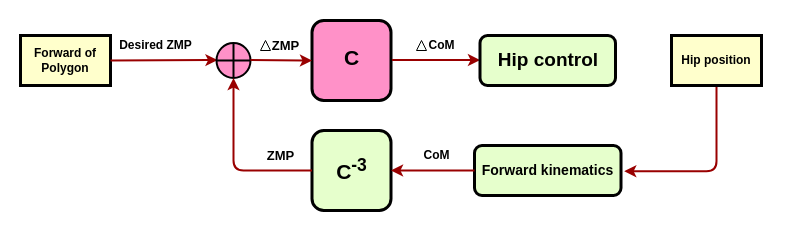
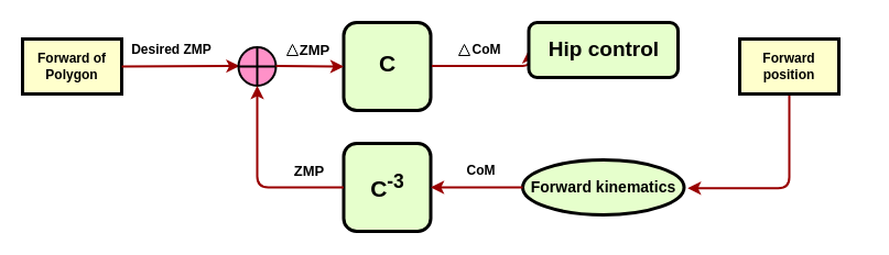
  <mxCell id="0" />
  <mxCell id="1" parent="0" />
  <mxCell id="2" value="Forward of Polygon" style="whiteSpace=wrap;align=center;verticalAlign=middle;fontStyle=1;strokeWidth=3;fillColor=#FFFFCC" parent="1" vertex="1"><mxGeometry x="20" y="35" width="90" height="50" as="geometry" /></mxCell>
- <mxCell id="3" value="&lt;div align=&quot;center&quot;&gt;&lt;font style=&quot;font-size: 21px&quot;&gt;&lt;br&gt;&lt;/font&gt;&lt;/div&gt;&lt;div align=&quot;center&quot;&gt;&lt;font style=&quot;font-size: 21px&quot;&gt;C&lt;/font&gt;&lt;/div&gt;" style="verticalAlign=middle;align=center;overflow=fill;fontSize=12;fontFamily=Helvetica;html=1;rounded=1;fontStyle=1;strokeWidth=3;fillColor=#ff91c8;" vertex="1" parent="1"><mxGeometry x="311.5" y="20" width="79" height="80" as="geometry" /></mxCell>
+ <mxCell id="3" value="&lt;div align=&quot;center&quot;&gt;&lt;font style=&quot;font-size: 21px&quot;&gt;&lt;br&gt;&lt;/font&gt;&lt;/div&gt;&lt;div align=&quot;center&quot;&gt;&lt;font style=&quot;font-size: 21px&quot;&gt;C&lt;/font&gt;&lt;/div&gt;" style="verticalAlign=middle;align=center;overflow=fill;fontSize=12;fontFamily=Helvetica;html=1;rounded=1;fontStyle=1;strokeWidth=3;fillColor=#E6FFCC" vertex="1" parent="1"><mxGeometry x="311.5" y="20" width="79" height="80" as="geometry" /></mxCell>
  <mxCell id="4" value="" style="edgeStyle=elbowEdgeStyle;elbow=vertical;strokeColor=#990000;strokeWidth=2;entryX=0.009;entryY=0.536;entryDx=0;entryDy=0;entryPerimeter=0;exitX=1;exitY=0.5;exitDx=0;exitDy=0;" edge="1" parent="1" source="2"><mxGeometry width="100" height="100" relative="1" as="geometry"><mxPoint x="120" y="60" as="sourcePoint" /><mxPoint x="216.99" y="59.82" as="targetPoint" /><Array as="points"><mxPoint x="140" y="59.58" /></Array></mxGeometry></mxCell>
  <mxCell id="5" value="" style="edgeStyle=elbowEdgeStyle;elbow=vertical;strokeColor=#990000;strokeWidth=2;entryX=0;entryY=0.5;entryDx=0;entryDy=0;" edge="1" parent="1" target="7"><mxGeometry width="100" height="100" relative="1" as="geometry"><mxPoint x="391.5" y="59.58" as="sourcePoint" /><mxPoint x="528.49" y="59.82" as="targetPoint" /><Array as="points"><mxPoint x="451.5" y="59.58" /></Array></mxGeometry></mxCell>
  <mxCell id="6" value="" style="edgeStyle=elbowEdgeStyle;elbow=vertical;strokeColor=#990000;strokeWidth=2;exitX=1;exitY=0.5;exitDx=0;exitDy=0;startArrow=none;" edge="1" parent="1" source="18"><mxGeometry width="100" height="100" relative="1" as="geometry"><mxPoint x="603.01" y="59.58" as="sourcePoint" /><mxPoint x="740" y="60" as="targetPoint" /><Array as="points"><mxPoint x="663.01" y="59.58" /></Array></mxGeometry></mxCell>
- <mxCell id="7" value="&lt;br&gt;&lt;div&gt;&lt;font style=&quot;font-size: 19px&quot;&gt;Hip control&lt;/font&gt;&lt;/div&gt;" style="verticalAlign=middle;align=center;overflow=fill;fontSize=12;fontFamily=Helvetica;html=1;rounded=1;fontStyle=1;strokeWidth=3;fillColor=#E6FFCC" vertex="1" parent="1"><mxGeometry x="479.5" y="35" width="135.5" height="50" as="geometry" /></mxCell>
+ <mxCell id="7" value="&lt;br&gt;&lt;div&gt;&lt;font style=&quot;font-size: 19px&quot;&gt;Hip control&lt;/font&gt;&lt;/div&gt;" style="verticalAlign=middle;align=center;overflow=fill;fontSize=12;fontFamily=Helvetica;html=1;rounded=1;fontStyle=1;strokeWidth=3;fillColor=#E6FFCC" vertex="1" parent="1"><mxGeometry x="479.5" y="20" width="135.5" height="50" as="geometry" /></mxCell>
  <mxCell id="8" value="&lt;b&gt;Desired ZMP&lt;/b&gt;" style="text;html=1;align=center;verticalAlign=middle;resizable=0;points=[];autosize=1;strokeWidth=2;" vertex="1" parent="1"><mxGeometry x="110" y="35" width="90" height="20" as="geometry" /></mxCell>
  <mxCell id="9" value="" style="shape=orEllipse;perimeter=ellipsePerimeter;whiteSpace=wrap;html=1;backgroundOutline=1;strokeWidth=2;fillColor=#FF91C8;" vertex="1" parent="1"><mxGeometry x="216" y="42.5" width="34" height="35" as="geometry" /></mxCell>
  <mxCell id="10" value="" style="edgeStyle=elbowEdgeStyle;elbow=vertical;strokeColor=#990000;strokeWidth=2;entryX=0;entryY=0.5;entryDx=0;entryDy=0;" edge="1" parent="1" target="3"><mxGeometry width="100" height="100" relative="1" as="geometry"><mxPoint x="250" y="59.58" as="sourcePoint" /><mxPoint x="308.5" y="60" as="targetPoint" /><Array as="points"><mxPoint x="320" y="60" /></Array></mxGeometry></mxCell>
  <mxCell id="11" value="&lt;div style=&quot;font-size: 13px&quot;&gt;&lt;b&gt;&lt;font style=&quot;font-size: 13px&quot;&gt;ZMP&lt;/font&gt;&lt;/b&gt;&lt;/div&gt;" style="text;html=1;align=center;verticalAlign=middle;resizable=0;points=[];autosize=1;strokeColor=none;strokeWidth=6;" vertex="1" parent="1"><mxGeometry x="265" y="35" width="40" height="20" as="geometry" /></mxCell>
  <mxCell id="12" value="" style="triangle;whiteSpace=wrap;html=1;strokeWidth=1;fillColor=#FAFFFD;rotation=-90;" vertex="1" parent="1"><mxGeometry x="260" y="40" width="10" height="10" as="geometry" /></mxCell>
  <mxCell id="13" value="&lt;b&gt;CoM&lt;/b&gt;" style="text;html=1;align=center;verticalAlign=middle;resizable=0;points=[];autosize=1;strokeColor=none;strokeWidth=1;" vertex="1" parent="1"><mxGeometry x="421" y="35" width="40" height="20" as="geometry" /></mxCell>
  <mxCell id="14" value="" style="triangle;whiteSpace=wrap;html=1;strokeWidth=1;fillColor=#FAFFFD;rotation=-90;" vertex="1" parent="1"><mxGeometry x="416" y="40" width="10" height="10" as="geometry" /></mxCell>
  <mxCell id="15" value="" style="strokeColor=#990000;strokeWidth=2;edgeStyle=elbowEdgeStyle;startArrow=none;startFill=0;rounded=1;exitX=0.5;exitY=1;exitDx=0;exitDy=0;entryX=1.022;entryY=0.514;entryDx=0;entryDy=0;entryPerimeter=0;" edge="1" parent="1" source="18" target="17"><mxGeometry width="100" height="100" relative="1" as="geometry"><mxPoint x="740" y="65" as="sourcePoint" /><mxPoint x="630" y="205" as="targetPoint" /><Array as="points"><mxPoint x="716" y="155" /><mxPoint x="716" y="135" /><mxPoint x="785" y="145" /></Array></mxGeometry></mxCell>
  <mxCell id="16" value="&lt;div align=&quot;center&quot;&gt;&lt;font style=&quot;font-size: 21px&quot;&gt;&lt;br&gt;&lt;/font&gt;&lt;/div&gt;&lt;div align=&quot;center&quot;&gt;&lt;font style=&quot;font-size: 21px&quot;&gt;C&lt;sup&gt;-3&lt;/sup&gt;&lt;/font&gt;&lt;/div&gt;" style="verticalAlign=middle;align=center;overflow=fill;fontSize=12;fontFamily=Helvetica;html=1;rounded=1;fontStyle=1;strokeWidth=3;fillColor=#E6FFCC" vertex="1" parent="1"><mxGeometry x="311.5" y="130" width="79" height="80" as="geometry" /></mxCell>
- <mxCell id="17" value="&lt;div&gt;&lt;font style=&quot;font-size: 14px&quot;&gt;&lt;br&gt;&lt;/font&gt;&lt;/div&gt;&lt;div&gt;&lt;font style=&quot;font-size: 14px&quot;&gt;Forward kinematics&lt;/font&gt;&lt;/div&gt;" style="verticalAlign=middle;align=center;overflow=fill;fontSize=12;fontFamily=Helvetica;html=1;rounded=1;fontStyle=1;strokeWidth=3;fillColor=#E6FFCC" vertex="1" parent="1"><mxGeometry x="474" y="145" width="146.5" height="50" as="geometry" /></mxCell>
- <mxCell id="18" value="Hip position" style="whiteSpace=wrap;align=center;verticalAlign=middle;fontStyle=1;strokeWidth=3;fillColor=#FFFFCC" vertex="1" parent="1"><mxGeometry x="671" y="35" width="90" height="50" as="geometry" /></mxCell>
+ <mxCell id="17" value="&lt;div&gt;&lt;font style=&quot;font-size: 14px&quot;&gt;&lt;br&gt;&lt;/font&gt;&lt;/div&gt;&lt;div&gt;&lt;font style=&quot;font-size: 14px&quot;&gt;Forward kinematics&lt;/font&gt;&lt;/div&gt;" style="ellipse;verticalAlign=middle;align=center;overflow=fill;fontSize=12;fontFamily=Helvetica;html=1;fontStyle=1;strokeWidth=3;fillColor=#E6FFCC;" vertex="1" parent="1"><mxGeometry x="474" y="145" width="146.5" height="50" as="geometry" /></mxCell>
+ <mxCell id="18" value="Forward position" style="whiteSpace=wrap;align=center;verticalAlign=middle;fontStyle=1;strokeWidth=3;fillColor=#FFFFCC" vertex="1" parent="1"><mxGeometry x="671" y="35" width="90" height="50" as="geometry" /></mxCell>
  <mxCell id="19" value="" style="edgeStyle=elbowEdgeStyle;elbow=vertical;strokeColor=#990000;strokeWidth=2;entryX=1;entryY=0.5;entryDx=0;entryDy=0;exitX=0;exitY=0.5;exitDx=0;exitDy=0;" edge="1" parent="1" source="17" target="16"><mxGeometry width="100" height="100" relative="1" as="geometry"><mxPoint x="401.5" y="69.58" as="sourcePoint" /><mxPoint x="489.5" y="70" as="targetPoint" /><Array as="points"><mxPoint x="430" y="170" /></Array></mxGeometry></mxCell>
  <mxCell id="20" value="&lt;b&gt;CoM&lt;/b&gt;" style="text;html=1;align=center;verticalAlign=middle;resizable=0;points=[];autosize=1;strokeColor=none;strokeWidth=1;" vertex="1" parent="1"><mxGeometry x="416" y="145" width="40" height="20" as="geometry" /></mxCell>
  <mxCell id="21" value="&lt;div style=&quot;font-size: 13px&quot;&gt;&lt;b&gt;&lt;font style=&quot;font-size: 13px&quot;&gt;ZMP&lt;/font&gt;&lt;/b&gt;&lt;/div&gt;" style="text;html=1;align=center;verticalAlign=middle;resizable=0;points=[];autosize=1;strokeColor=none;strokeWidth=1;" vertex="1" parent="1"><mxGeometry x="260" y="145" width="40" height="20" as="geometry" /></mxCell>
  <mxCell id="22" value="" style="edgeStyle=elbowEdgeStyle;elbow=vertical;strokeColor=#990000;strokeWidth=2;entryX=0.5;entryY=1;entryDx=0;entryDy=0;exitX=0;exitY=0.5;exitDx=0;exitDy=0;" edge="1" parent="1" source="16" target="9"><mxGeometry width="100" height="100" relative="1" as="geometry"><mxPoint x="265" y="185" as="sourcePoint" /><mxPoint x="181.5" y="185" as="targetPoint" /><Array as="points"><mxPoint x="270" y="170" /></Array></mxGeometry></mxCell>
